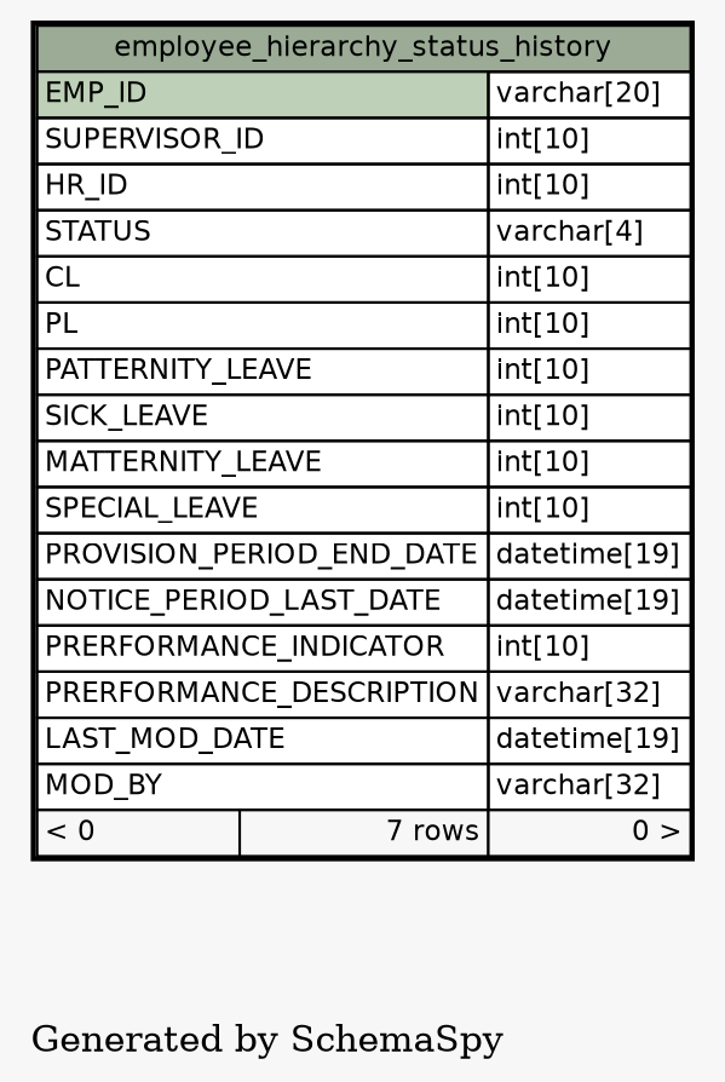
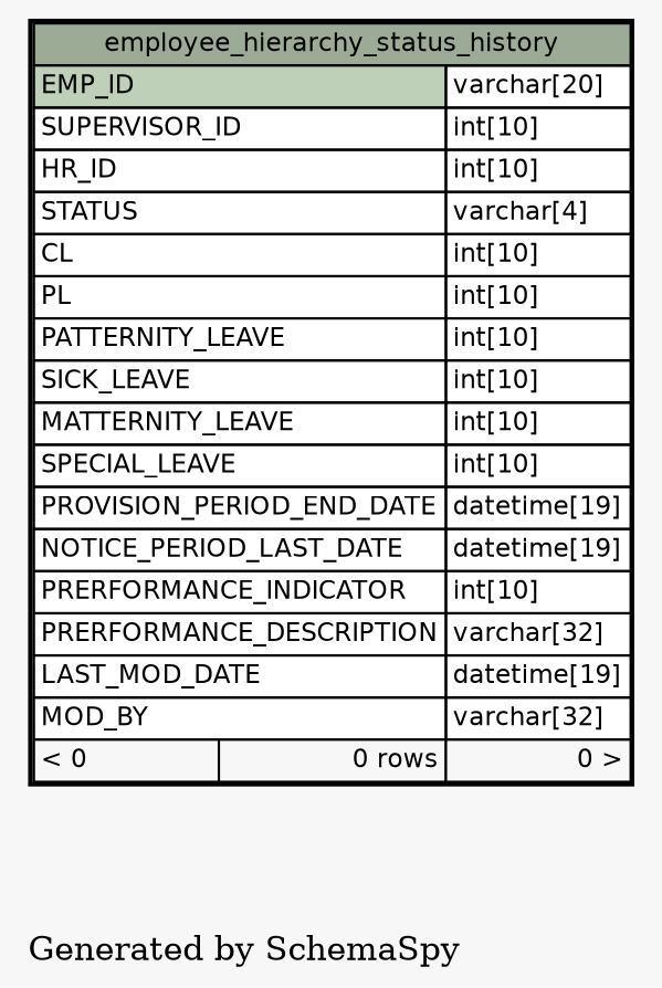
  digraph {
    bgcolor="#f7f7f7"
    label="\nGenerated by SchemaSpy"
    labeljust=l
    rankdir=RL
-   n1 [fontname=Helvetica fontsize=11 label=<     <TABLE BORDER="2" CELLBORDER="1" CELLSPACING="0" BGCOLOR="#ffffff">       <TR><TD PORT="employee_hierarchy_status_history.heading" COLSPAN="3" BGCOLOR="#9bab96" ALIGN="CENTER">employee_hierarchy_status_history</TD></TR>       <TR><TD PORT="EMP_ID" COLSPAN="2" BGCOLOR="#bed1b8" ALIGN="LEFT">EMP_ID</TD><TD PORT="EMP_ID.type" ALIGN="LEFT">varchar[20]</TD></TR>       <TR><TD PORT="SUPERVISOR_ID" COLSPAN="2" ALIGN="LEFT">SUPERVISOR_ID</TD><TD PORT="SUPERVISOR_ID.type" ALIGN="LEFT">int[10]</TD></TR>       <TR><TD PORT="HR_ID" COLSPAN="2" ALIGN="LEFT">HR_ID</TD><TD PORT="HR_ID.type" ALIGN="LEFT">int[10]</TD></TR>       <TR><TD PORT="STATUS" COLSPAN="2" ALIGN="LEFT">STATUS</TD><TD PORT="STATUS.type" ALIGN="LEFT">varchar[4]</TD></TR>       <TR><TD PORT="CL" COLSPAN="2" ALIGN="LEFT">CL</TD><TD PORT="CL.type" ALIGN="LEFT">int[10]</TD></TR>       <TR><TD PORT="PL" COLSPAN="2" ALIGN="LEFT">PL</TD><TD PORT="PL.type" ALIGN="LEFT">int[10]</TD></TR>       <TR><TD PORT="PATTERNITY_LEAVE" COLSPAN="2" ALIGN="LEFT">PATTERNITY_LEAVE</TD><TD PORT="PATTERNITY_LEAVE.type" ALIGN="LEFT">int[10]</TD></TR>       <TR><TD PORT="SICK_LEAVE" COLSPAN="2" ALIGN="LEFT">SICK_LEAVE</TD><TD PORT="SICK_LEAVE.type" ALIGN="LEFT">int[10]</TD></TR>       <TR><TD PORT="MATTERNITY_LEAVE" COLSPAN="2" ALIGN="LEFT">MATTERNITY_LEAVE</TD><TD PORT="MATTERNITY_LEAVE.type" ALIGN="LEFT">int[10]</TD></TR>       <TR><TD PORT="SPECIAL_LEAVE" COLSPAN="2" ALIGN="LEFT">SPECIAL_LEAVE</TD><TD PORT="SPECIAL_LEAVE.type" ALIGN="LEFT">int[10]</TD></TR>       <TR><TD PORT="PROVISION_PERIOD_END_DATE" COLSPAN="2" ALIGN="LEFT">PROVISION_PERIOD_END_DATE</TD><TD PORT="PROVISION_PERIOD_END_DATE.type" ALIGN="LEFT">datetime[19]</TD></TR>       <TR><TD PORT="NOTICE_PERIOD_LAST_DATE" COLSPAN="2" ALIGN="LEFT">NOTICE_PERIOD_LAST_DATE</TD><TD PORT="NOTICE_PERIOD_LAST_DATE.type" ALIGN="LEFT">datetime[19]</TD></TR>       <TR><TD PORT="PRERFORMANCE_INDICATOR" COLSPAN="2" ALIGN="LEFT">PRERFORMANCE_INDICATOR</TD><TD PORT="PRERFORMANCE_INDICATOR.type" ALIGN="LEFT">int[10]</TD></TR>       <TR><TD PORT="PRERFORMANCE_DESCRIPTION" COLSPAN="2" ALIGN="LEFT">PRERFORMANCE_DESCRIPTION</TD><TD PORT="PRERFORMANCE_DESCRIPTION.type" ALIGN="LEFT">varchar[32]</TD></TR>       <TR><TD PORT="LAST_MOD_DATE" COLSPAN="2" ALIGN="LEFT">LAST_MOD_DATE</TD><TD PORT="LAST_MOD_DATE.type" ALIGN="LEFT">datetime[19]</TD></TR>       <TR><TD PORT="MOD_BY" COLSPAN="2" ALIGN="LEFT">MOD_BY</TD><TD PORT="MOD_BY.type" ALIGN="LEFT">varchar[32]</TD></TR>       <TR><TD ALIGN="LEFT" BGCOLOR="#f7f7f7">&lt; 0</TD><TD ALIGN="RIGHT" BGCOLOR="#f7f7f7">7 rows</TD><TD ALIGN="RIGHT" BGCOLOR="#f7f7f7">0 &gt;</TD></TR>     </TABLE>> shape=plaintext]
+   n1 [fontname=Helvetica fontsize=11 label=<     <TABLE BORDER="2" CELLBORDER="1" CELLSPACING="0" BGCOLOR="#ffffff">       <TR><TD PORT="employee_hierarchy_status_history.heading" COLSPAN="3" BGCOLOR="#9bab96" ALIGN="CENTER">employee_hierarchy_status_history</TD></TR>       <TR><TD PORT="EMP_ID" COLSPAN="2" BGCOLOR="#bed1b8" ALIGN="LEFT">EMP_ID</TD><TD PORT="EMP_ID.type" ALIGN="LEFT">varchar[20]</TD></TR>       <TR><TD PORT="SUPERVISOR_ID" COLSPAN="2" ALIGN="LEFT">SUPERVISOR_ID</TD><TD PORT="SUPERVISOR_ID.type" ALIGN="LEFT">int[10]</TD></TR>       <TR><TD PORT="HR_ID" COLSPAN="2" ALIGN="LEFT">HR_ID</TD><TD PORT="HR_ID.type" ALIGN="LEFT">int[10]</TD></TR>       <TR><TD PORT="STATUS" COLSPAN="2" ALIGN="LEFT">STATUS</TD><TD PORT="STATUS.type" ALIGN="LEFT">varchar[4]</TD></TR>       <TR><TD PORT="CL" COLSPAN="2" ALIGN="LEFT">CL</TD><TD PORT="CL.type" ALIGN="LEFT">int[10]</TD></TR>       <TR><TD PORT="PL" COLSPAN="2" ALIGN="LEFT">PL</TD><TD PORT="PL.type" ALIGN="LEFT">int[10]</TD></TR>       <TR><TD PORT="PATTERNITY_LEAVE" COLSPAN="2" ALIGN="LEFT">PATTERNITY_LEAVE</TD><TD PORT="PATTERNITY_LEAVE.type" ALIGN="LEFT">int[10]</TD></TR>       <TR><TD PORT="SICK_LEAVE" COLSPAN="2" ALIGN="LEFT">SICK_LEAVE</TD><TD PORT="SICK_LEAVE.type" ALIGN="LEFT">int[10]</TD></TR>       <TR><TD PORT="MATTERNITY_LEAVE" COLSPAN="2" ALIGN="LEFT">MATTERNITY_LEAVE</TD><TD PORT="MATTERNITY_LEAVE.type" ALIGN="LEFT">int[10]</TD></TR>       <TR><TD PORT="SPECIAL_LEAVE" COLSPAN="2" ALIGN="LEFT">SPECIAL_LEAVE</TD><TD PORT="SPECIAL_LEAVE.type" ALIGN="LEFT">int[10]</TD></TR>       <TR><TD PORT="PROVISION_PERIOD_END_DATE" COLSPAN="2" ALIGN="LEFT">PROVISION_PERIOD_END_DATE</TD><TD PORT="PROVISION_PERIOD_END_DATE.type" ALIGN="LEFT">datetime[19]</TD></TR>       <TR><TD PORT="NOTICE_PERIOD_LAST_DATE" COLSPAN="2" ALIGN="LEFT">NOTICE_PERIOD_LAST_DATE</TD><TD PORT="NOTICE_PERIOD_LAST_DATE.type" ALIGN="LEFT">datetime[19]</TD></TR>       <TR><TD PORT="PRERFORMANCE_INDICATOR" COLSPAN="2" ALIGN="LEFT">PRERFORMANCE_INDICATOR</TD><TD PORT="PRERFORMANCE_INDICATOR.type" ALIGN="LEFT">int[10]</TD></TR>       <TR><TD PORT="PRERFORMANCE_DESCRIPTION" COLSPAN="2" ALIGN="LEFT">PRERFORMANCE_DESCRIPTION</TD><TD PORT="PRERFORMANCE_DESCRIPTION.type" ALIGN="LEFT">varchar[32]</TD></TR>       <TR><TD PORT="LAST_MOD_DATE" COLSPAN="2" ALIGN="LEFT">LAST_MOD_DATE</TD><TD PORT="LAST_MOD_DATE.type" ALIGN="LEFT">datetime[19]</TD></TR>       <TR><TD PORT="MOD_BY" COLSPAN="2" ALIGN="LEFT">MOD_BY</TD><TD PORT="MOD_BY.type" ALIGN="LEFT">varchar[32]</TD></TR>       <TR><TD ALIGN="LEFT" BGCOLOR="#f7f7f7">&lt; 0</TD><TD ALIGN="RIGHT" BGCOLOR="#f7f7f7">0 rows</TD><TD ALIGN="RIGHT" BGCOLOR="#f7f7f7">0 &gt;</TD></TR>     </TABLE>> shape=plaintext]
  }
